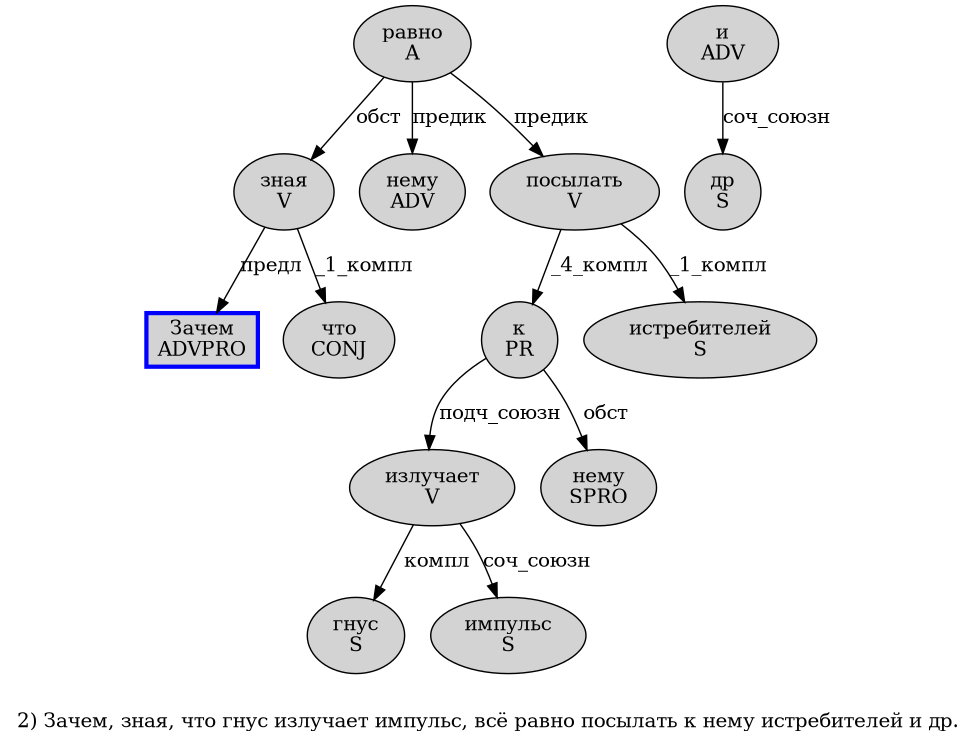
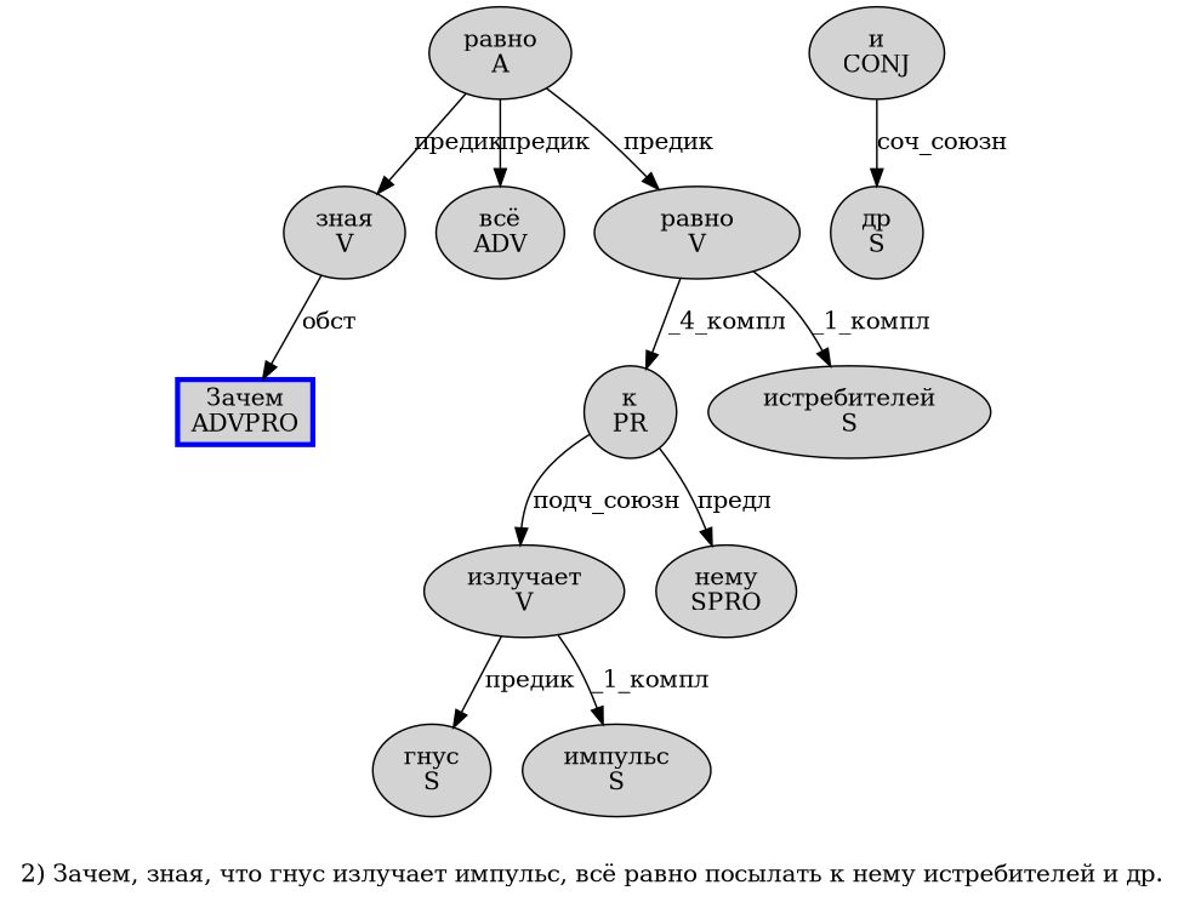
  digraph {
    label="2) Зачем, зная, что гнус излучает импульс, всё равно посылать к нему истребителей и др."
    node [fillcolor=lightgray penwidth=1 shape=ellipse style=filled]
    n1 [color=blue label="Зачем\nADVPRO" penwidth=3 shape=box]
    n2 [label="зная\nV"]
-   n3 [label="что\nCONJ"]
    n4 [label="излучает\nV"]
    n5 [label="гнус\nS"]
    n6 [label="импульс\nS"]
-   n7 [label="нему\nADV"]
+   n7 [label="всё\nADV"]
    n8 [label="равно\nA"]
-   n9 [label="посылать\nV"]
+   n9 [label="равно\nV"]
    n10 [label="к\nPR"]
    n11 [label="истребителей\nS"]
    n12 [label="нему\nSPRO"]
-   n13 [label="и\nADV"]
+   n13 [label="и\nCONJ"]
    n14 [label="др\nS"]
-   n2 -> n1 [label="предл"]
-   n2 -> n3 [label="_1_компл"]
-   n4 -> n5 [label="компл"]
-   n4 -> n6 [label="соч_союзн"]
-   n8 -> n2 [label="обст"]
+   n2 -> n1 [label="обст"]
+   n4 -> n5 [label="предик"]
+   n4 -> n6 [label="_1_компл"]
+   n8 -> n2 [label="предик"]
    n8 -> n7 [label="предик"]
    n8 -> n9 [label="предик"]
    n9 -> n10 [label="_4_компл"]
    n9 -> n11 [label="_1_компл"]
    n10 -> n4 [label="подч_союзн"]
-   n10 -> n12 [label="обст"]
+   n10 -> n12 [label="предл"]
    n13 -> n14 [label="соч_союзн"]
  }
